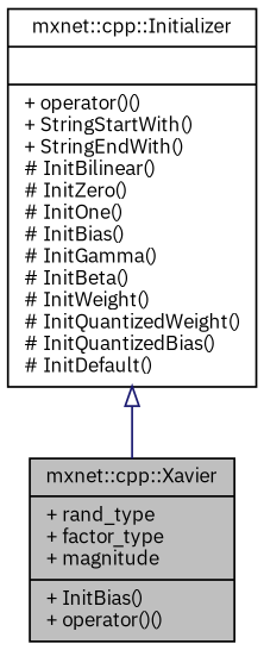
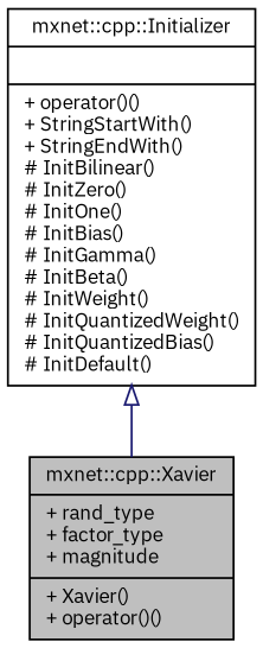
  digraph {
    fontname="IBM Plex Sans"
    node [color=black fontname="IBM Plex Sans" fontsize=10 shape=record style=filled]
-   n1 [fillcolor=grey75 fontcolor=black height=0.2 label="{mxnet::cpp::Xavier\n|+ rand_type\l+ factor_type\l+ magnitude\l|+ InitBias()\l+ operator()()\l}" width=0.4]
+   n1 [fillcolor=grey75 fontcolor=black height=0.2 label="{mxnet::cpp::Xavier\n|+ rand_type\l+ factor_type\l+ magnitude\l|+ Xavier()\l+ operator()()\l}" width=0.4]
    n2 [fillcolor=white height=0.2 label="{mxnet::cpp::Initializer\n||+ operator()()\l+ StringStartWith()\l+ StringEndWith()\l# InitBilinear()\l# InitZero()\l# InitOne()\l# InitBias()\l# InitGamma()\l# InitBeta()\l# InitWeight()\l# InitQuantizedWeight()\l# InitQuantizedBias()\l# InitDefault()\l}" width=0.4]
    n2 -> n1 [arrowtail=onormal color=midnightblue dir=back fontname="IBM Plex Sans" fontsize=10 labelfontname=Helvetica labelfontsize=10 style=solid]
  }
